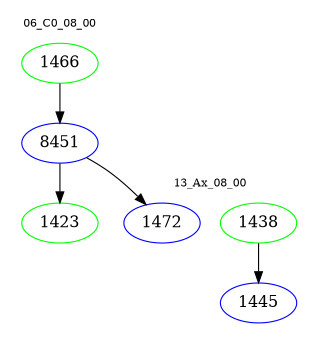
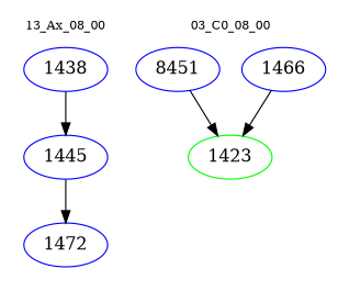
  digraph {
    node [color=green]
    edge [color=black]
-   n1 [label=1438]
+   n1 [color=blue label=1438]
    n2 [color=blue label=1445]
    n3 [color=blue label=1472]
-   n4 [label=1466]
+   n4 [color=blue label=1466]
    n5 [color=blue label=8451]
    n6 [label=1423]
    subgraph cluster_1 {
      color=white
      fontsize=10
      label="13_Ax_08_00"
      n1
      n2
      n3
    }
    subgraph cluster_2 {
      color=white
      fontsize=10
-     label="06_C0_08_00"
+     label="03_C0_08_00"
      n4
      n5
      n6
    }
    n1 -> n2
-   n5 -> n3
-   n4 -> n5
+   n2 -> n3
+   n4 -> n6
    n5 -> n6
  }
